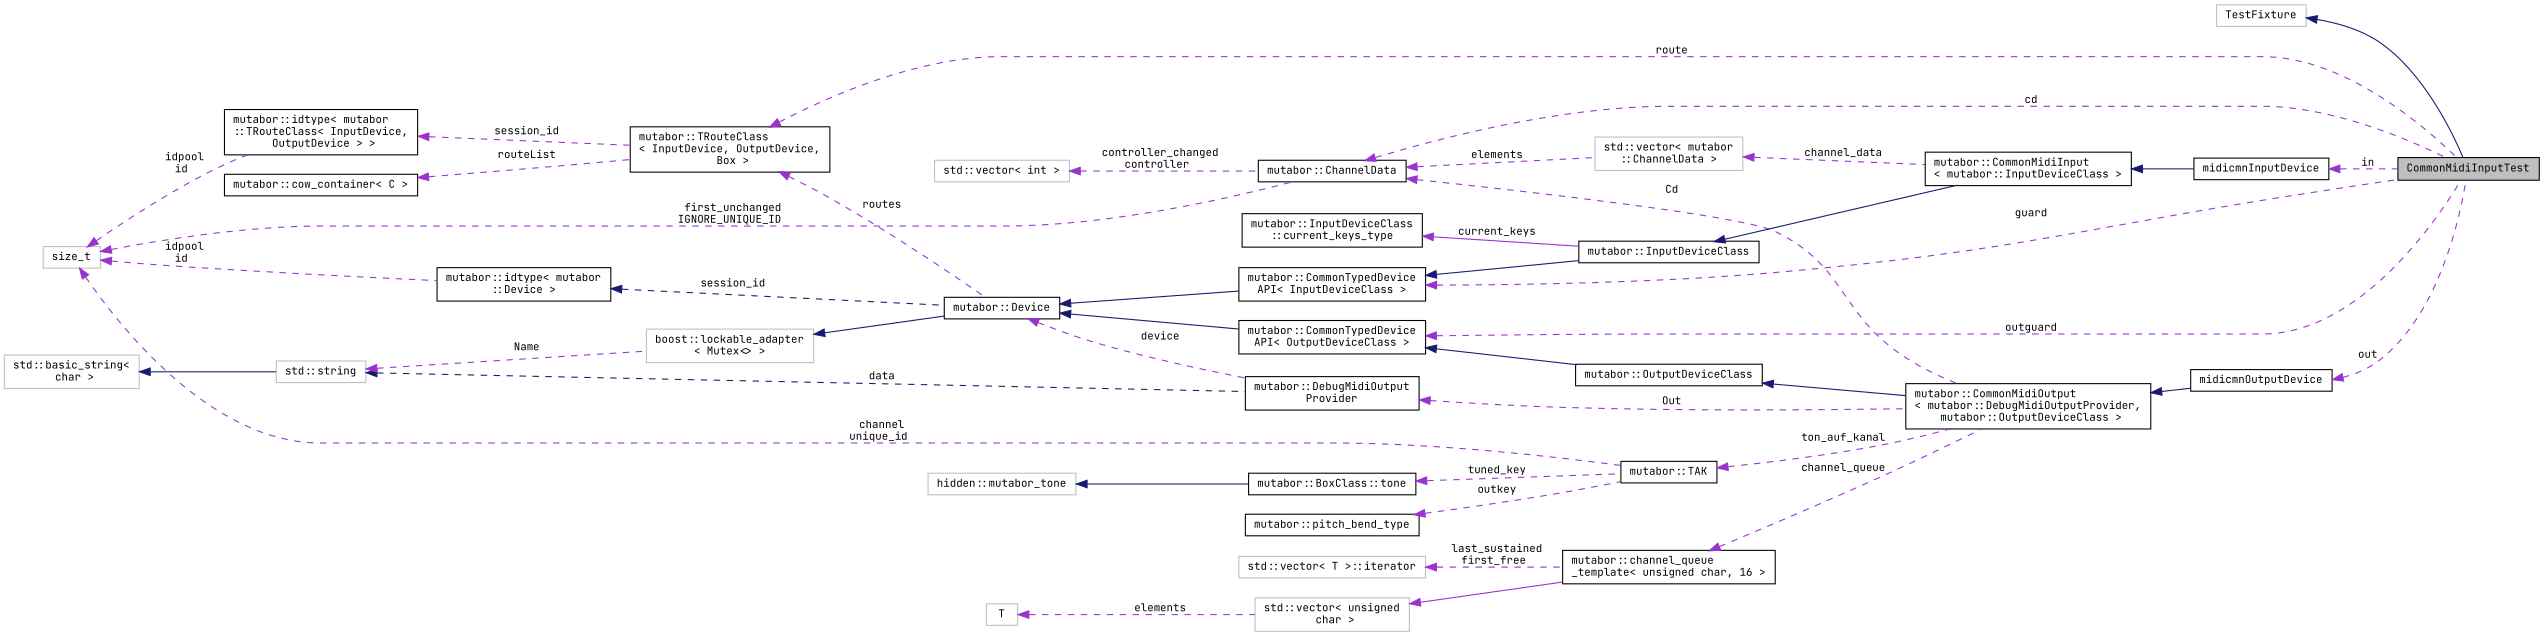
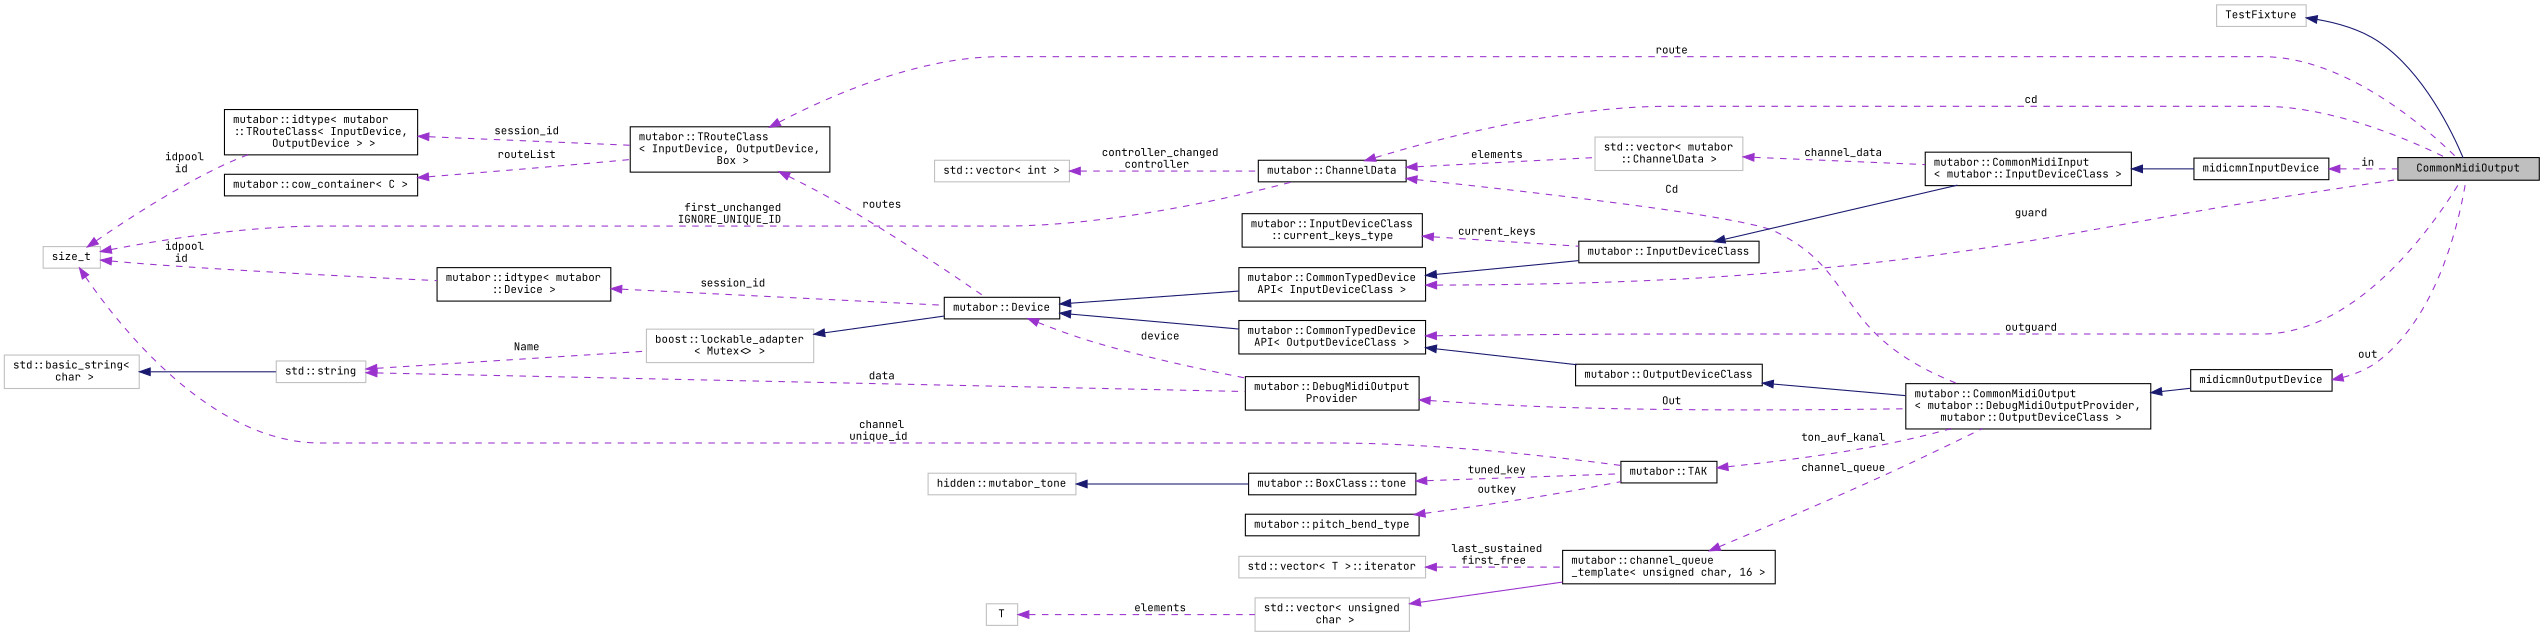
  digraph {
    fontname="JetBrains Mono"
    rankdir=LR
    node [color=black fillcolor=white fontname="JetBrains Mono" fontsize=10 shape=record style=filled]
    edge [color=darkorchid3 dir=back fontname="JetBrains Mono" fontsize=10 labelfontname=Sans labelfontsize=10 style=dashed]
-   n1 [fillcolor=grey75 fontcolor=black height=0.2 label=CommonMidiInputTest width=0.4]
+   n1 [fillcolor=grey75 fontcolor=black height=0.2 label=CommonMidiOutput width=0.4]
    n2 [color=grey75 height=0.2 label=TestFixture width=0.4]
    n3 [height=0.2 label="mutabor::TRouteClass\l\< InputDevice, OutputDevice,\l Box \>" width=0.4]
    n4 [height=0.2 label="mutabor::Device" width=0.4]
    n5 [height=0.2 label="mutabor::CommonTypedDevice\lAPI\< InputDeviceClass \>" width=0.4]
    n6 [height=0.2 label="mutabor::CommonTypedDevice\lAPI\< OutputDeviceClass \>" width=0.4]
    n7 [height=0.2 label="mutabor::DebugMidiOutput\lProvider" width=0.4]
    n8 [height=0.2 label="mutabor::cow_container\< C \>" width=0.4]
    n9 [height=0.2 label="mutabor::idtype\< mutabor\l::TRouteClass\< InputDevice,\l OutputDevice \> \>" width=0.4]
    n10 [color=grey75 height=0.2 label=size_t width=0.4]
    n11 [height=0.2 label="mutabor::idtype\< mutabor\l::Device \>" width=0.4]
    n12 [height=0.2 label="mutabor::ChannelData" width=0.4]
    n13 [height=0.2 label="mutabor::TAK" width=0.4]
    n14 [color=grey75 height=0.2 label="std::vector\< mutabor\l::ChannelData \>" width=0.4]
    n15 [height=0.2 label="mutabor::CommonMidiOutput\l\< mutabor::DebugMidiOutputProvider,\l mutabor::OutputDeviceClass \>" width=0.4]
    n16 [height=0.2 label=midicmnInputDevice width=0.4]
    n17 [height=0.2 label="mutabor::CommonMidiInput\l\< mutabor::InputDeviceClass \>" width=0.4]
    n18 [height=0.2 label="mutabor::InputDeviceClass" width=0.4]
    n19 [height=0.2 label="mutabor::OutputDeviceClass" width=0.4]
    n20 [color=grey75 height=0.2 label="boost::lockable_adapter\l\< Mutex\<\> \>" width=0.4]
    n21 [color=grey75 height=0.2 label="std::string" width=0.4]
    n22 [color=grey75 height=0.2 label="std::basic_string\<\l char \>" width=0.4]
    n23 [height=0.2 label="mutabor::InputDeviceClass\l::current_keys_type" width=0.4]
    n24 [height=0.2 label=midicmnOutputDevice width=0.4]
    n25 [color=grey75 height=0.2 label="std::vector\< int \>" width=0.4]
    n26 [height=0.2 label="mutabor::BoxClass::tone" width=0.4]
    n27 [color=grey75 height=0.2 label="hidden::mutabor_tone" width=0.4]
    n28 [height=0.2 label="mutabor::pitch_bend_type" width=0.4]
    n29 [height=0.2 label="mutabor::channel_queue\l_template\< unsigned char, 16 \>" width=0.4]
    n30 [color=grey75 height=0.2 label="std::vector\< unsigned\l char \>" width=0.4]
    n31 [color=grey75 height=0.2 label=T width=0.4]
    n32 [color=grey75 height=0.2 label="std::vector\< T \>::iterator" width=0.4]
    n2 -> n1 [color=midnightblue style=solid]
    n3 -> n1 [label=" route"]
    n3 -> n4 [label=" routes"]
    n4 -> n5 [color=midnightblue style=solid]
    n4 -> n6 [color=midnightblue style=solid]
    n4 -> n7 [label=" device"]
    n5 -> n1 [label=" guard"]
    n5 -> n18 [color=midnightblue style=solid]
    n6 -> n1 [label=" outguard"]
    n6 -> n19 [color=midnightblue style=solid]
    n7 -> n15 [label=" Out"]
    n8 -> n3 [label=" routeList"]
    n9 -> n3 [label=" session_id"]
    n10 -> n9 [label=" idpool\nid"]
    n10 -> n11 [label=" idpool\nid"]
    n10 -> n12 [label=" first_unchanged\nIGNORE_UNIQUE_ID"]
    n10 -> n13 [label=" channel\nunique_id"]
-   n11 -> n4 [color=midnightblue label=" session_id"]
+   n11 -> n4 [label=" session_id"]
    n12 -> n1 [label=" cd"]
    n12 -> n14 [label=" elements"]
    n12 -> n15 [label=" Cd"]
    n13 -> n15 [label=" ton_auf_kanal"]
    n14 -> n17 [label=" channel_data"]
    n15 -> n24 [color=midnightblue style=solid]
    n16 -> n1 [label=" in"]
    n17 -> n16 [color=midnightblue style=solid]
    n18 -> n17 [color=midnightblue style=solid]
    n19 -> n15 [color=midnightblue style=solid]
    n20 -> n4 [color=midnightblue style=solid]
-   n21 -> n7 [color=midnightblue label=" data"]
+   n21 -> n7 [label=" data"]
    n21 -> n20 [label=" Name"]
    n22 -> n21 [color=midnightblue style=solid]
-   n23 -> n18 [label=" current_keys" style=solid]
+   n23 -> n18 [label=" current_keys"]
    n24 -> n1 [label=" out"]
    n25 -> n12 [label=" controller_changed\ncontroller"]
    n26 -> n13 [label=" tuned_key"]
    n27 -> n26 [color=midnightblue style=solid]
    n28 -> n13 [label=" outkey"]
    n29 -> n15 [label=" channel_queue"]
    n30 -> n29 [style=solid]
    n31 -> n30 [label=" elements"]
    n32 -> n29 [label=" last_sustained\nfirst_free"]
  }
